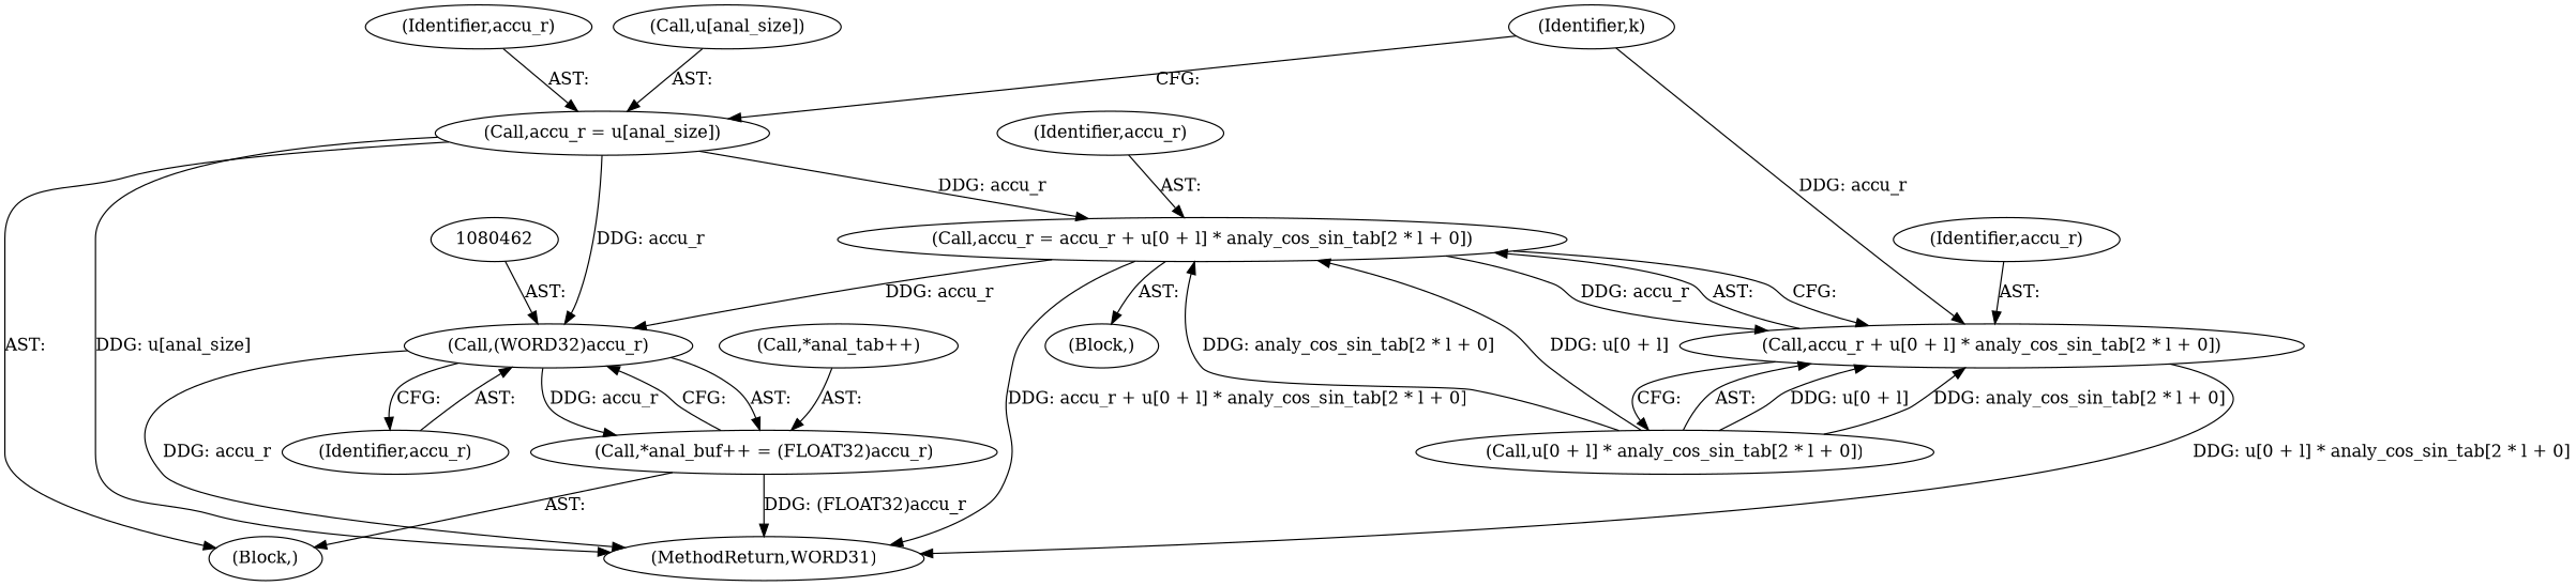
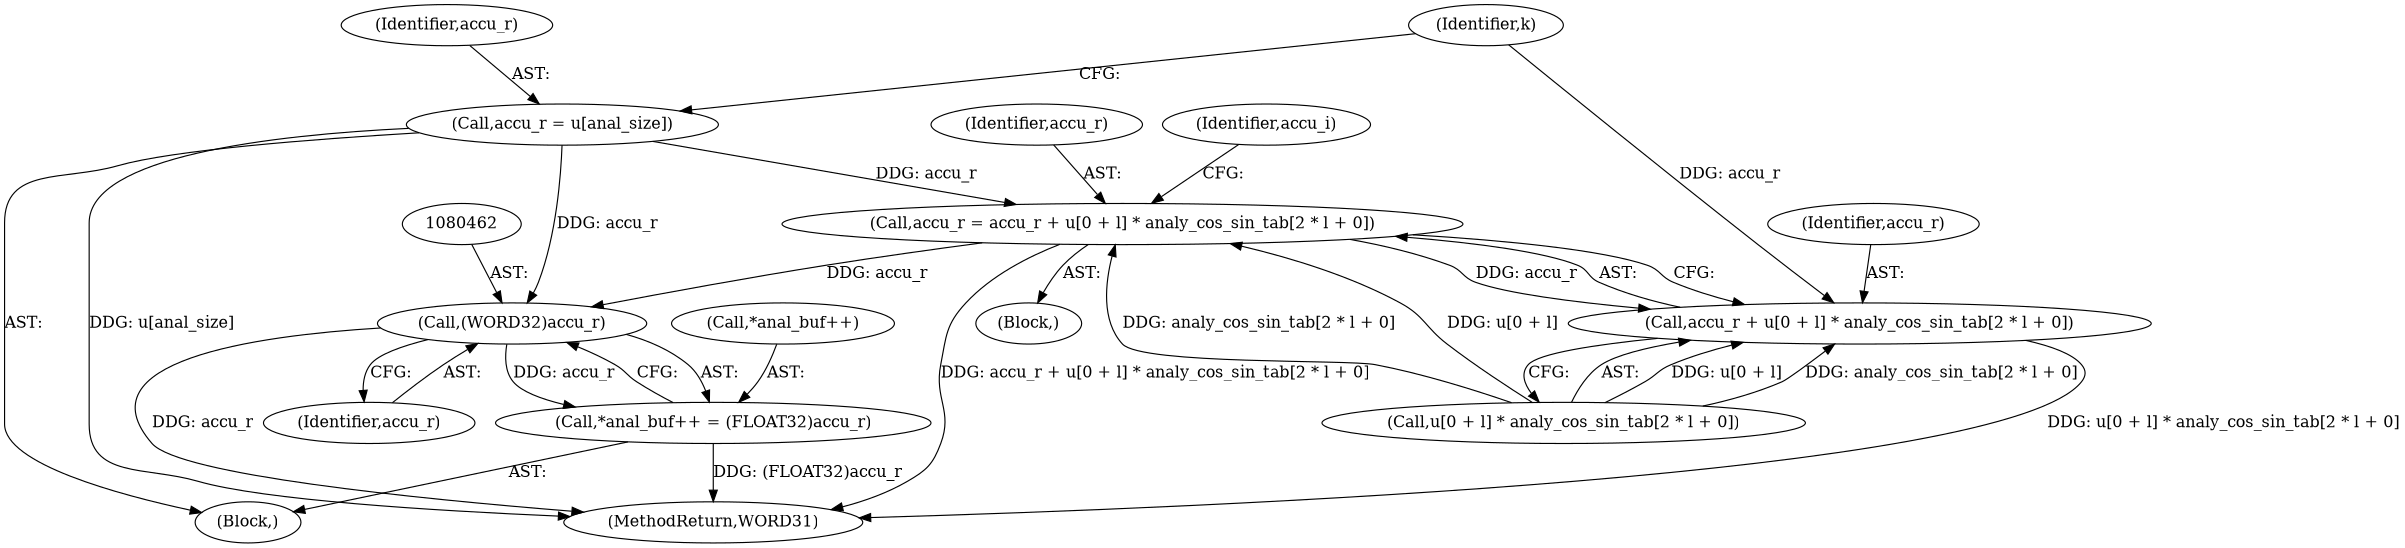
  digraph {
    n1 [label="(Call,accu_r = u[anal_size])"]
    n2 [label="(Call,accu_r = accu_r + u[0 + l] * analy_cos_sin_tab[2 * l + 0])"]
    n3 [label="(Call,(WORD32)accu_r)"]
    n4 [label="(Block,)"]
    n5 [label="(MethodReturn,WORD31)"]
    n6 [label="(Call,accu_r + u[0 + l] * analy_cos_sin_tab[2 * l + 0])"]
    n7 [label="(Block,)"]
    n8 [label="(Call,u[0 + l] * analy_cos_sin_tab[2 * l + 0])"]
    n9 [label="(Call,*anal_buf++ = (FLOAT32)accu_r)"]
    n10 [label="(Identifier,accu_r)"]
-   n11 [label="(Call,u[anal_size])"]
    n12 [label="(Identifier,accu_r)"]
    n13 [label="(Identifier,k)"]
-   n14 [label="(Call,*anal_tab++)"]
+   n14 [label="(Call,*anal_buf++)"]
    n15 [label="(Identifier,accu_r)"]
+   n16 [label="(Identifier,accu_i)"]
    n17 [label="(Identifier,accu_r)"]
    n18 [label=1080462]
    n1 -> n2 [label="DDG: accu_r"]
    n1 -> n3 [label="DDG: accu_r"]
    n1 -> n4 [label="AST: "]
    n1 -> n5 [label="DDG: u[anal_size]"]
    n2 -> n3 [label="DDG: accu_r"]
    n2 -> n5 [label="DDG: accu_r + u[0 + l] * analy_cos_sin_tab[2 * l + 0]"]
    n2 -> n6 [label="CFG: "]
    n2 -> n6 [label="DDG: accu_r"]
    n2 -> n7 [label="AST: "]
    n3 -> n5 [label="DDG: accu_r"]
    n3 -> n9 [label="AST: "]
    n3 -> n9 [label="DDG: accu_r"]
    n3 -> n10 [label="CFG: "]
    n6 -> n2 [label="AST: "]
    n6 -> n5 [label="DDG: u[0 + l] * analy_cos_sin_tab[2 * l + 0]"]
    n6 -> n8 [label="CFG: "]
    n8 -> n2 [label="DDG: u[0 + l]"]
    n8 -> n2 [label="DDG: analy_cos_sin_tab[2 * l + 0]"]
    n8 -> n6 [label="AST: "]
    n8 -> n6 [label="DDG: u[0 + l]"]
    n8 -> n6 [label="DDG: analy_cos_sin_tab[2 * l + 0]"]
    n9 -> n3 [label="CFG: "]
    n9 -> n4 [label="AST: "]
    n9 -> n5 [label="DDG: (FLOAT32)accu_r"]
    n10 -> n3 [label="AST: "]
-   n11 -> n1 [label="AST: "]
    n12 -> n2 [label="AST: "]
    n13 -> n1 [label="CFG: "]
    n13 -> n6 [label="DDG: accu_r"]
    n14 -> n9 [label="AST: "]
    n15 -> n1 [label="AST: "]
+   n16 -> n2 [label="CFG: "]
    n17 -> n6 [label="AST: "]
    n18 -> n3 [label="AST: "]
  }
